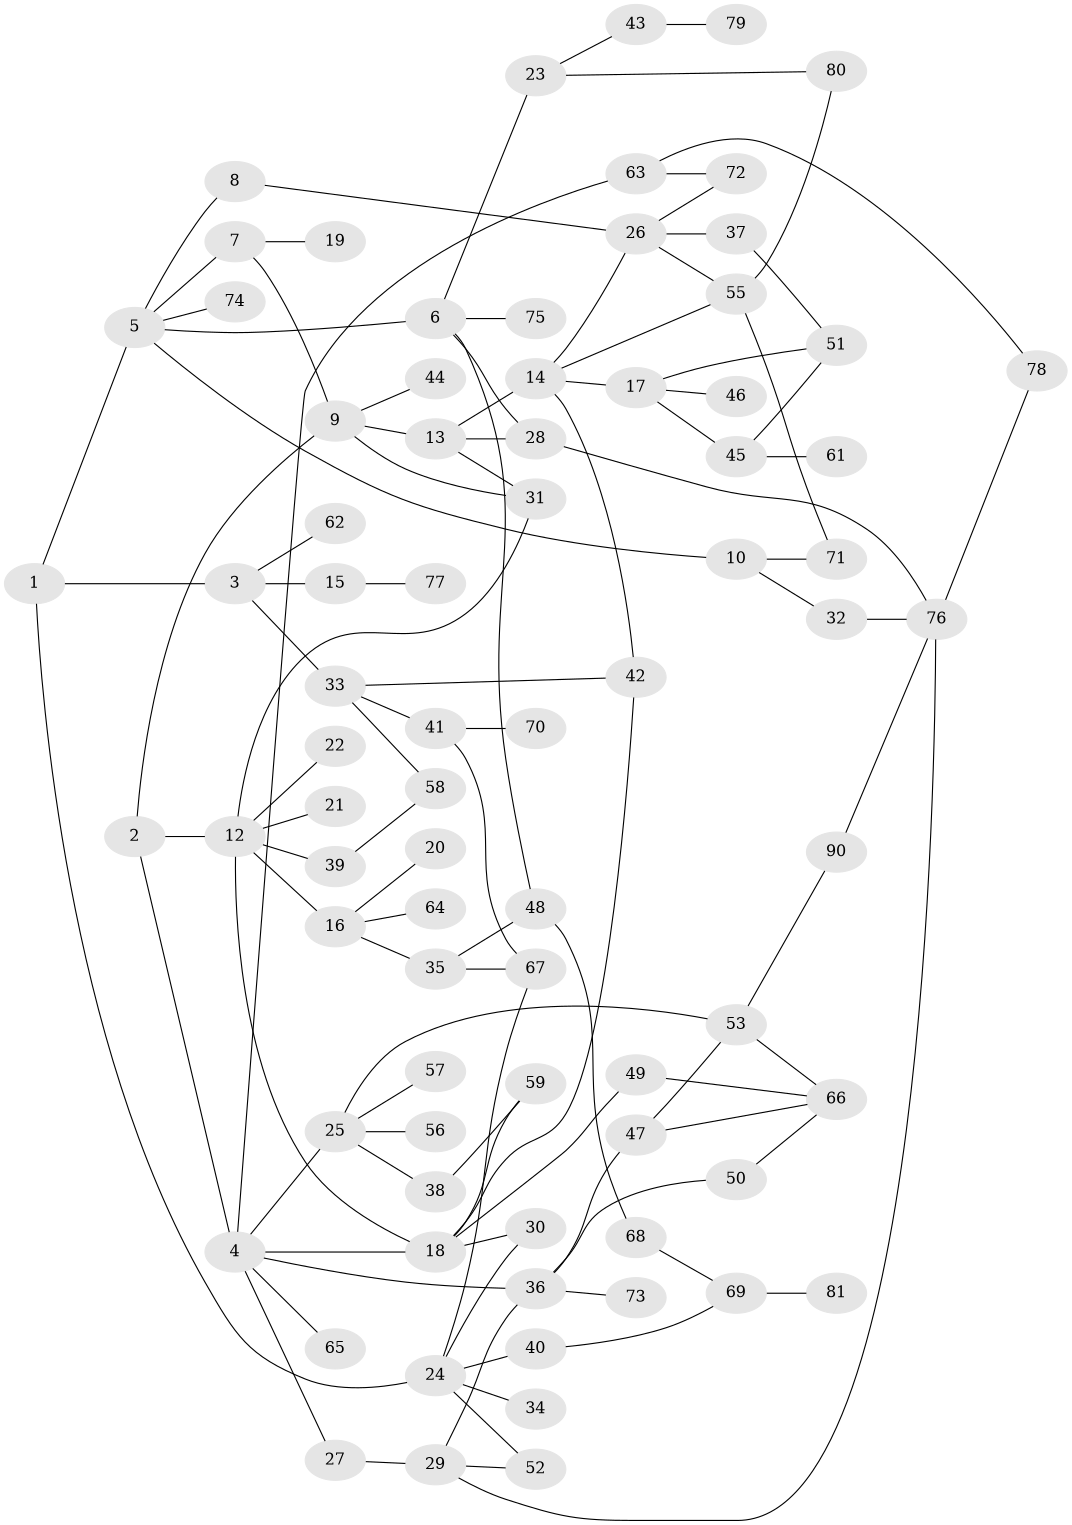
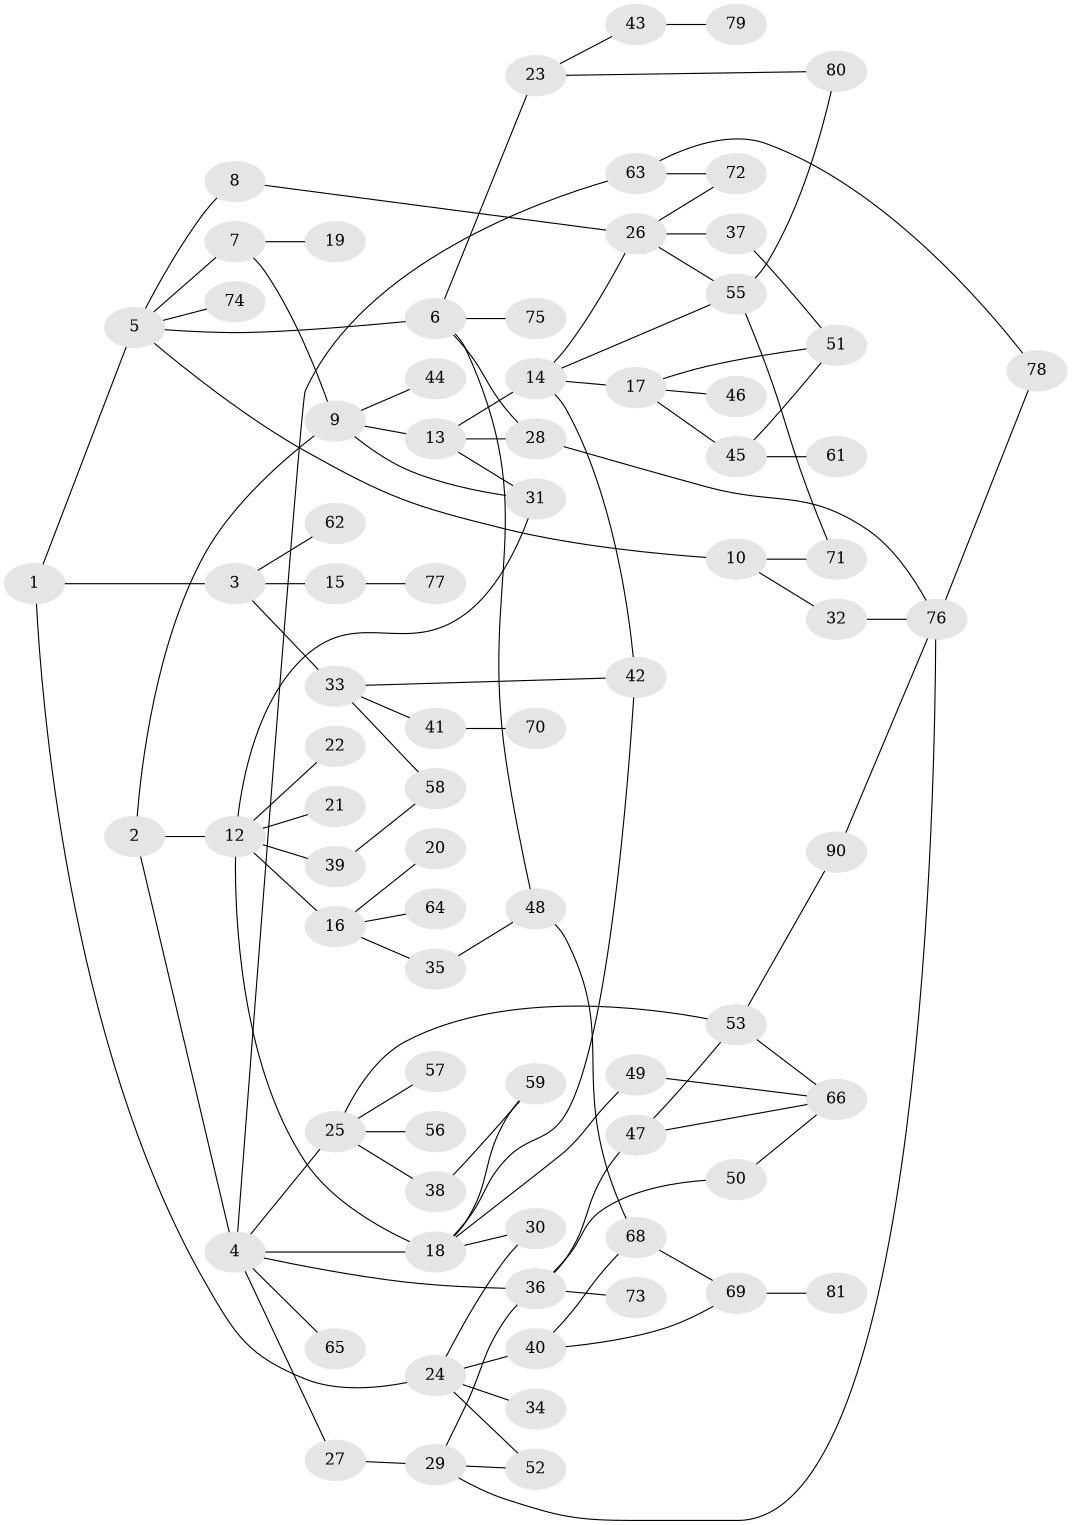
  graph {
    rankdir=LR
    node [color=gray90 style=filled]
    1
    3
    5
    24
    2
    4
    9
    12
    15
    33
    62
    6
    7
    8
    10
    74
    30
    34
    40
    52
-   67
    18
    25
    27
    36
    63
    65
    13
    31
    44
    16
    21
    22
    39
    77
    42
    41
    58
    49
    59
    38
    53
    56
    57
    29
    47
    50
    73
    72
    78
    23
    28
    48
    75
    19
    26
    32
    71
    43
    80
    76
    68
    55
    37
    14
    20
    35
    64
    17
    45
    46
    51
    61
    66
    79
    69
    n77 [label=90]
    70
    81
    1 -- 3
    1 -- 5
    1 -- 24
    3 -- 15
    3 -- 33
    3 -- 62
    5 -- 6
    5 -- 7
    5 -- 8
    5 -- 10
    5 -- 74
    24 -- 30
    24 -- 34
    24 -- 40
    24 -- 52
-   24 -- 67
    2 -- 4
    2 -- 9
    2 -- 12
    4 -- 18
    4 -- 25
    4 -- 27
    4 -- 36
    4 -- 63
    4 -- 65
    9 -- 13
    9 -- 31
    9 -- 44
    12 -- 18
    12 -- 31
    12 -- 16
    12 -- 21
    12 -- 22
    12 -- 39
    15 -- 77
    33 -- 42
    33 -- 41
    33 -- 58
    6 -- 23
    6 -- 28
    6 -- 48
    6 -- 75
    7 -- 9
    7 -- 19
    8 -- 26
    10 -- 32
    10 -- 71
+   40 -- 68
    40 -- 69
    18 -- 30
    18 -- 42
    18 -- 49
    18 -- 59
    25 -- 38
    25 -- 53
    25 -- 56
    25 -- 57
    27 -- 29
    36 -- 47
    36 -- 50
    36 -- 73
    63 -- 72
    63 -- 78
    13 -- 31
    13 -- 28
    13 -- 14
    16 -- 20
    16 -- 35
    16 -- 64
    39 -- 58
-   41 -- 67
    41 -- 70
    49 -- 66
    38 -- 59
    53 -- 66
    53 -- n77
    29 -- 52
    29 -- 36
    29 -- 76
    47 -- 53
    47 -- 66
    50 -- 66
    23 -- 43
    23 -- 80
    28 -- 76
    48 -- 68
    26 -- 72
    26 -- 55
    26 -- 37
    32 -- 76
    43 -- 79
    76 -- 78
    68 -- 69
    55 -- 71
    55 -- 80
    37 -- 51
    14 -- 42
    14 -- 26
    14 -- 55
    14 -- 17
-   35 -- 67
    35 -- 48
    17 -- 45
    17 -- 46
    17 -- 51
    45 -- 51
    45 -- 61
    69 -- 81
    n77 -- 76
  }
